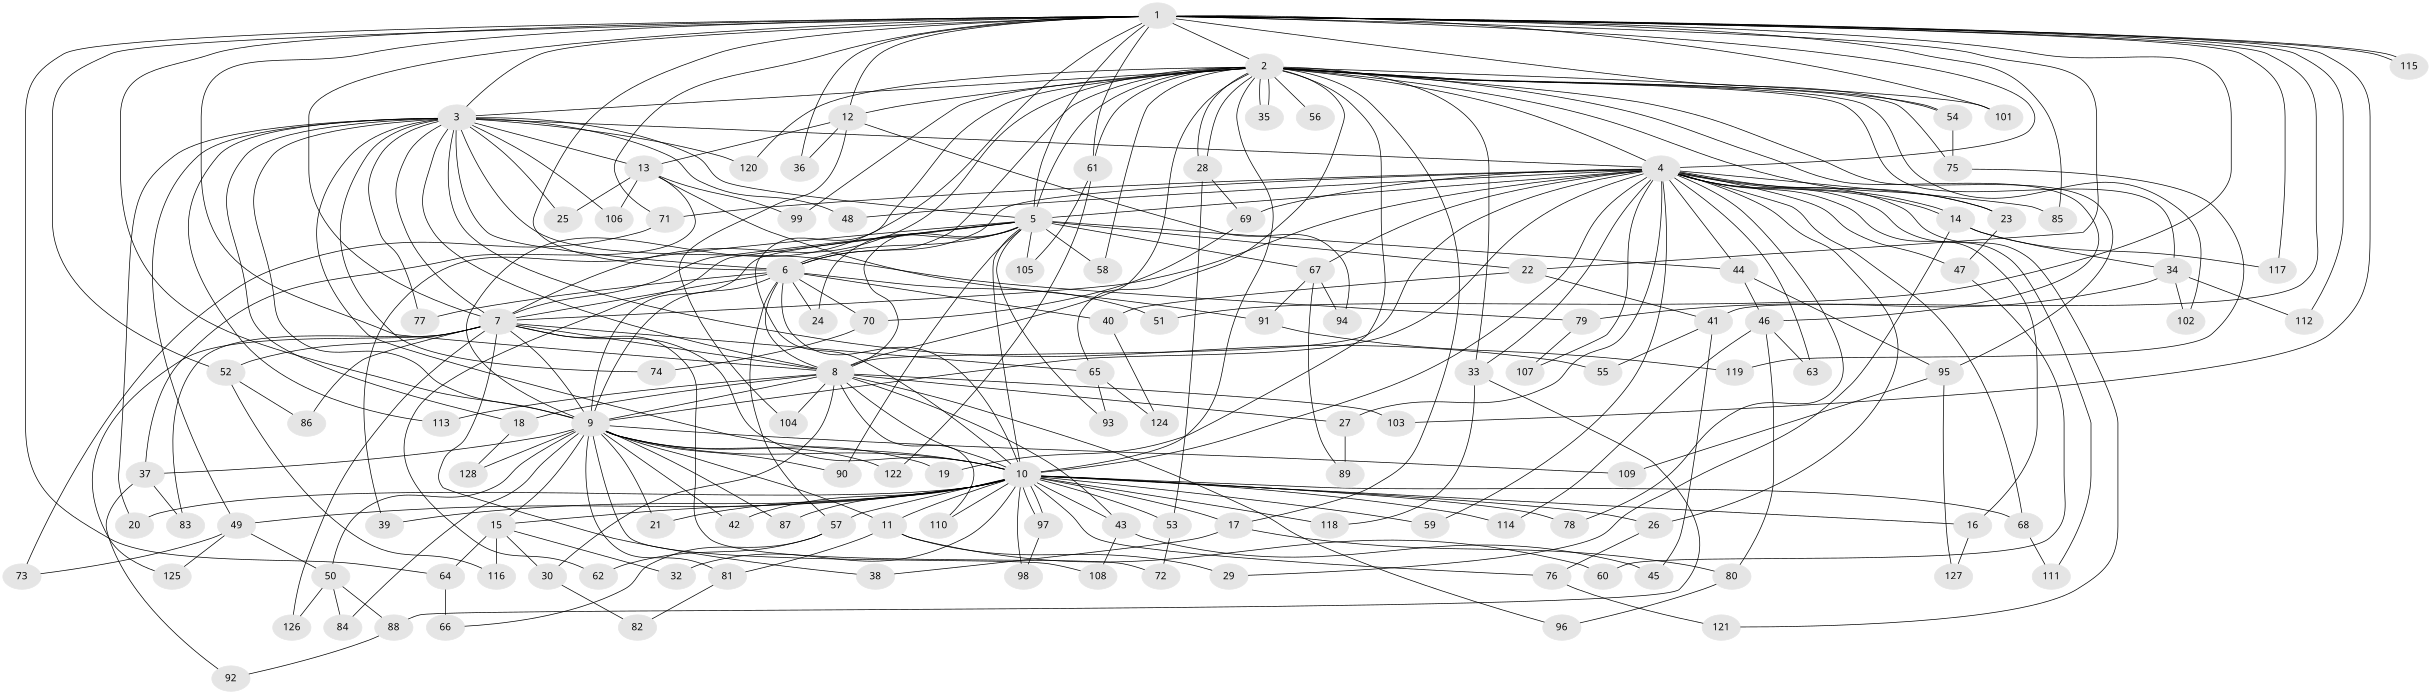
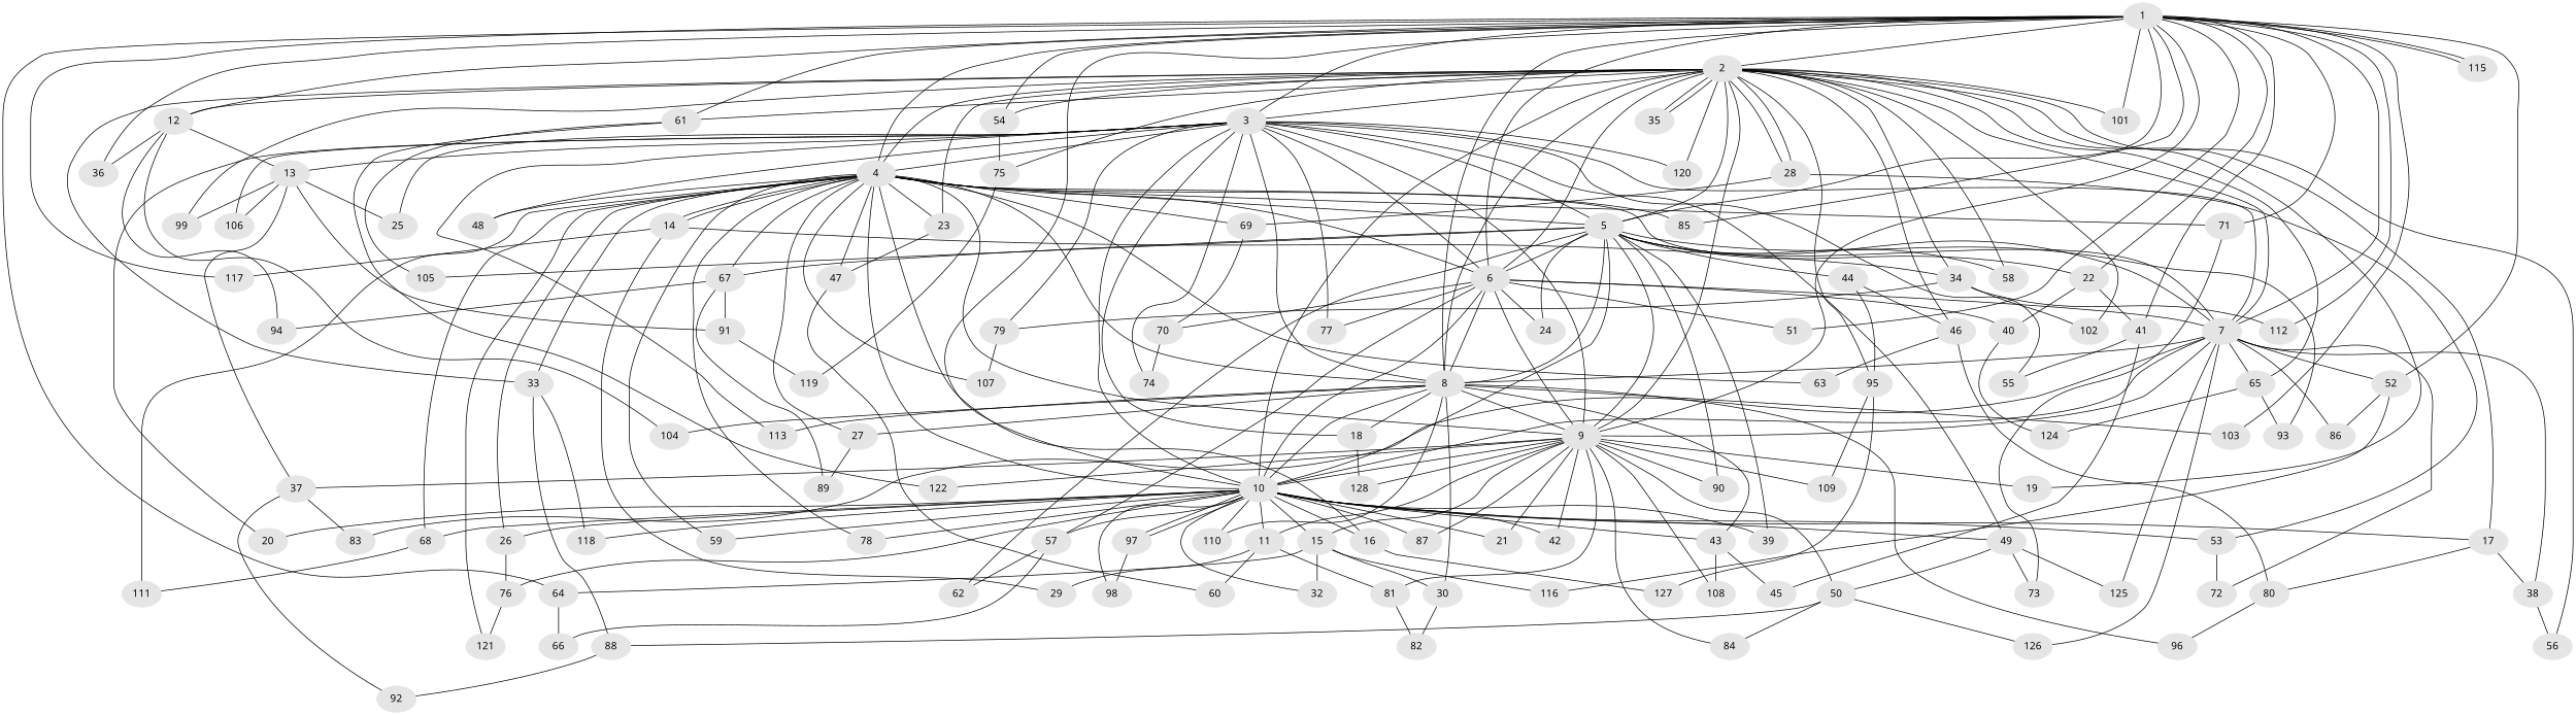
  graph {
    fontname="Noto Sans"
    node [color=gray90 fontname="Noto Sans" style=filled]
    edge [fontname="Noto Sans"]
    1
    2
    3
    4
    5
    6
    7
    8
    9
    10
    12
    22
    36
    41
    51
    52
    54
    61
    64
    71
    85
    101
    103
    112
    115
    117
    17
    19
    23
    28
    33
    34
    35
    46
    56
    58
    65
    75
    95
    99
    102
    120
    13
    18
    20
    25
    48
    49
    55
    74
    77
    79
    106
    113
    14
    16
    26
    27
    44
    47
    59
    63
    67
    68
    69
    78
    107
    111
    121
    24
    39
    62
    90
    93
    105
    40
    57
    70
    38
    72
    83
    86
    125
    126
    30
    43
    96
    104
    110
    11
    15
    21
    37
    42
    50
    81
    84
    87
    108
    109
    122
    128
    32
    53
    76
    97
    98
-   114
    118
    94
    45
    116
    66
    73
    80
    88
    124
    119
    127
    91
    29
    89
    60
    82
    92
    1 -- 2
    1 -- 3
    1 -- 4
    1 -- 5
    1 -- 6
    1 -- 7
    1 -- 8
    1 -- 9
    1 -- 10
    1 -- 12
    1 -- 22
    1 -- 36
    1 -- 41
    1 -- 51
    1 -- 52
    1 -- 54
    1 -- 61
    1 -- 64
    1 -- 71
    1 -- 85
    1 -- 101
    1 -- 103
    1 -- 112
    1 -- 115
    1 -- 115
    1 -- 117
    2 -- 3
    2 -- 4
    2 -- 5
    2 -- 6
    2 -- 7
    2 -- 8
    2 -- 9
    2 -- 10
    2 -- 12
    2 -- 54
    2 -- 61
    2 -- 101
    2 -- 17
    2 -- 19
    2 -- 23
    2 -- 28
    2 -- 28
    2 -- 33
    2 -- 34
    2 -- 35
    2 -- 35
    2 -- 46
    2 -- 56
    2 -- 58
    2 -- 65
    2 -- 75
    2 -- 95
    2 -- 99
    2 -- 102
    2 -- 120
    3 -- 4
    3 -- 5
    3 -- 6
    3 -- 7
    3 -- 8
    3 -- 9
    3 -- 10
    3 -- 120
    3 -- 13
    3 -- 18
    3 -- 20
    3 -- 25
    3 -- 48
    3 -- 49
    3 -- 55
    3 -- 74
    3 -- 77
    3 -- 79
    3 -- 106
    3 -- 113
    4 -- 5
    4 -- 6
    4 -- 7
    4 -- 8
    4 -- 9
    4 -- 10
    4 -- 71
    4 -- 85
    4 -- 23
    4 -- 33
    4 -- 48
    4 -- 14
    4 -- 14
    4 -- 16
    4 -- 26
    4 -- 27
-   4 -- 44
    4 -- 47
    4 -- 59
    4 -- 63
    4 -- 67
    4 -- 68
    4 -- 69
    4 -- 78
    4 -- 107
    4 -- 111
    4 -- 121
    5 -- 6
    5 -- 7
    5 -- 8
    5 -- 9
    5 -- 10
    5 -- 22
    5 -- 58
    5 -- 44
    5 -- 67
    5 -- 24
    5 -- 39
    5 -- 62
    5 -- 90
    5 -- 93
    5 -- 105
    6 -- 7
    6 -- 8
    6 -- 9
    6 -- 10
    6 -- 51
    6 -- 77
    6 -- 24
    6 -- 40
    6 -- 57
    6 -- 70
    7 -- 8
    7 -- 9
    7 -- 10
    7 -- 52
    7 -- 65
    7 -- 38
    7 -- 72
    7 -- 83
    7 -- 86
    7 -- 125
    7 -- 126
    8 -- 9
    8 -- 10
    8 -- 103
    8 -- 18
    8 -- 113
    8 -- 27
    8 -- 30
    8 -- 43
    8 -- 96
    8 -- 104
    8 -- 110
    9 -- 10
    9 -- 19
    9 -- 90
    9 -- 11
    9 -- 15
    9 -- 21
    9 -- 37
    9 -- 42
    9 -- 50
    9 -- 81
    9 -- 84
    9 -- 87
    9 -- 108
    9 -- 109
    9 -- 122
    9 -- 128
    10 -- 17
    10 -- 20
    10 -- 49
    10 -- 16
    10 -- 26
    10 -- 59
    10 -- 68
    10 -- 78
    10 -- 39
    10 -- 57
    10 -- 43
    10 -- 110
    10 -- 11
    10 -- 15
    10 -- 21
    10 -- 42
    10 -- 87
    10 -- 32
    10 -- 53
    10 -- 76
    10 -- 97
    10 -- 97
    10 -- 98
-   10 -- 114
    10 -- 118
    12 -- 36
    12 -- 13
    12 -- 104
    12 -- 94
    22 -- 41
    22 -- 40
    41 -- 55
    41 -- 45
    52 -- 86
    52 -- 116
    54 -- 75
    61 -- 105
    61 -- 122
    64 -- 66
    71 -- 73
    17 -- 38
    17 -- 80
    23 -- 47
    28 -- 69
    28 -- 53
    33 -- 118
    33 -- 88
    34 -- 112
    34 -- 102
    34 -- 79
    46 -- 63
-   46 -- 114
    46 -- 80
    65 -- 93
    65 -- 124
    75 -- 119
    95 -- 109
    95 -- 127
    13 -- 99
    13 -- 25
    13 -- 106
    13 -- 37
    13 -- 91
    18 -- 128
    49 -- 125
    49 -- 50
    49 -- 73
    79 -- 107
    14 -- 117
    14 -- 34
    14 -- 29
    16 -- 127
    26 -- 76
    27 -- 89
    44 -- 46
    44 -- 95
    47 -- 60
    67 -- 94
    67 -- 91
    67 -- 89
    68 -- 111
    69 -- 70
    40 -- 124
    57 -- 62
    57 -- 66
    70 -- 74
+   38 -- 56
    30 -- 82
    43 -- 108
    43 -- 45
    11 -- 81
    11 -- 29
    11 -- 60
    15 -- 64
    15 -- 30
    15 -- 32
    15 -- 116
    37 -- 83
    37 -- 92
    50 -- 126
    50 -- 84
    50 -- 88
    81 -- 82
    53 -- 72
    76 -- 121
    97 -- 98
    80 -- 96
    88 -- 92
    91 -- 119
  }
